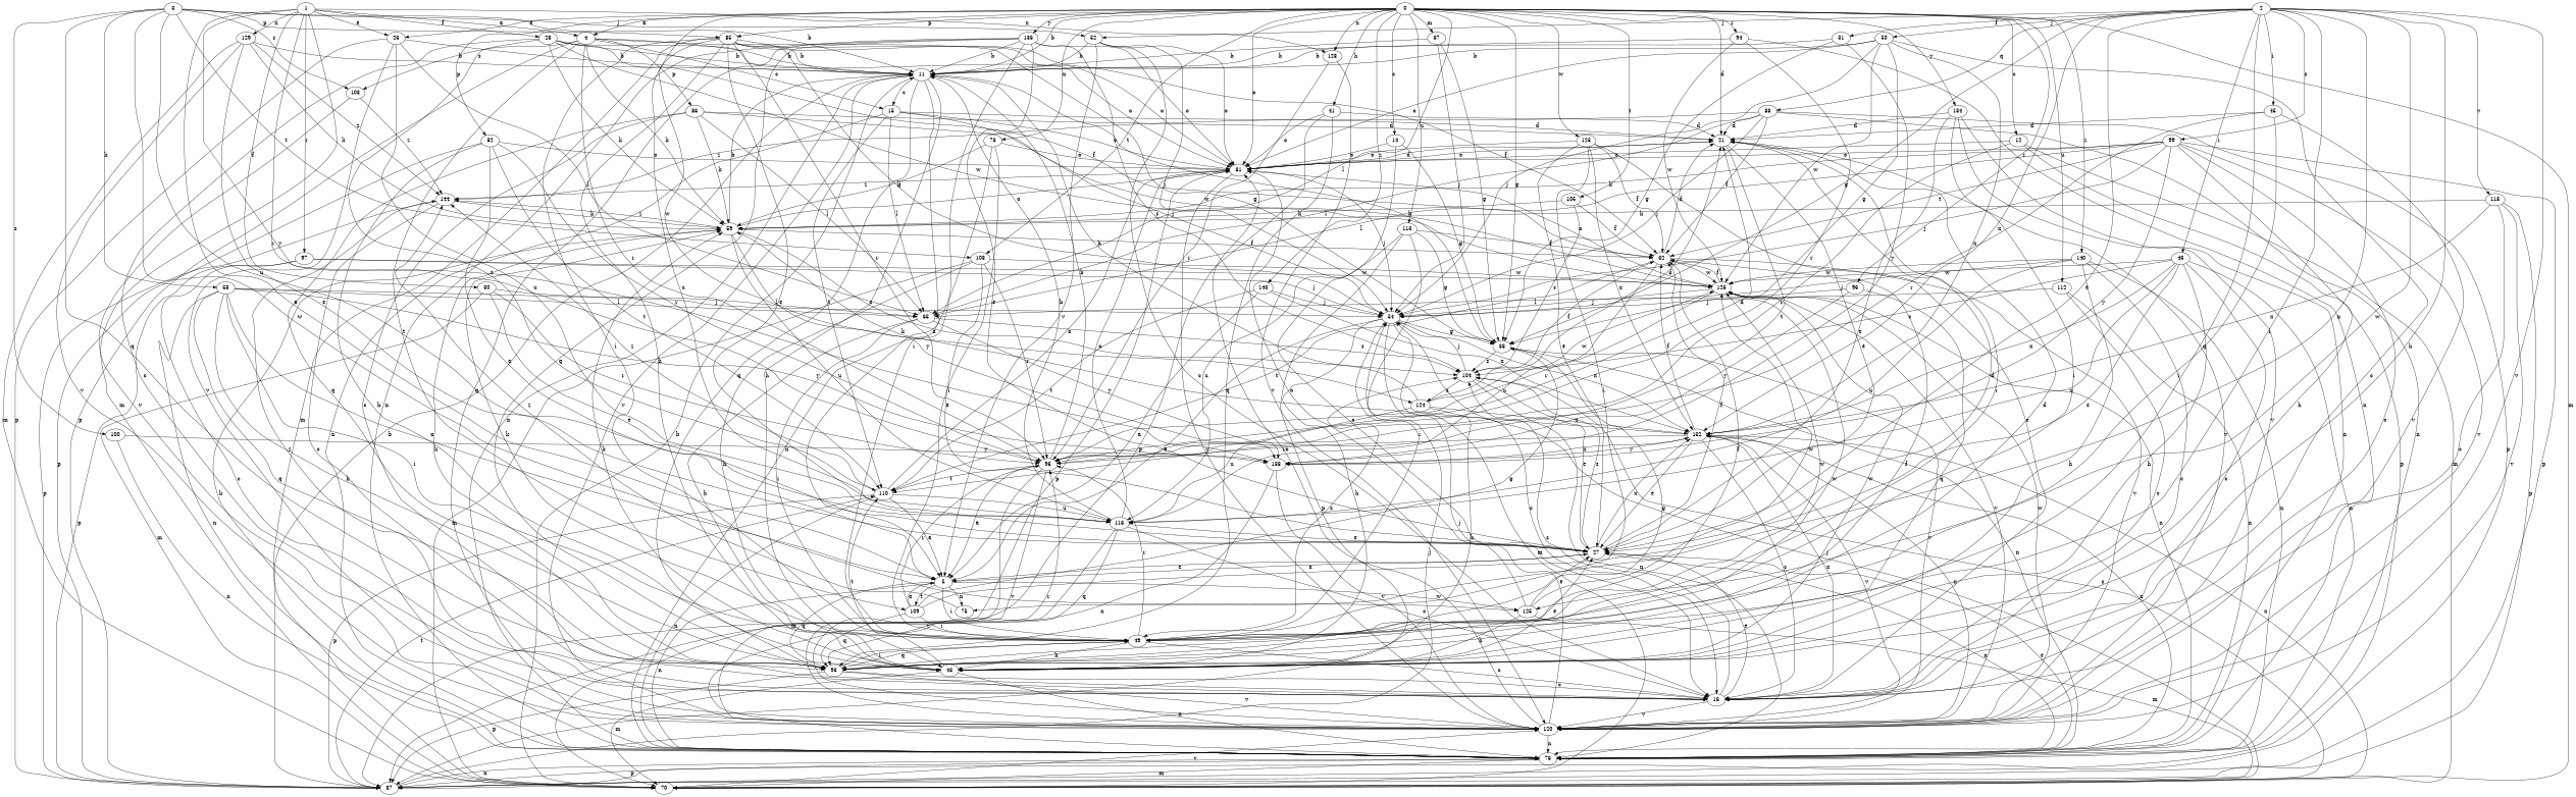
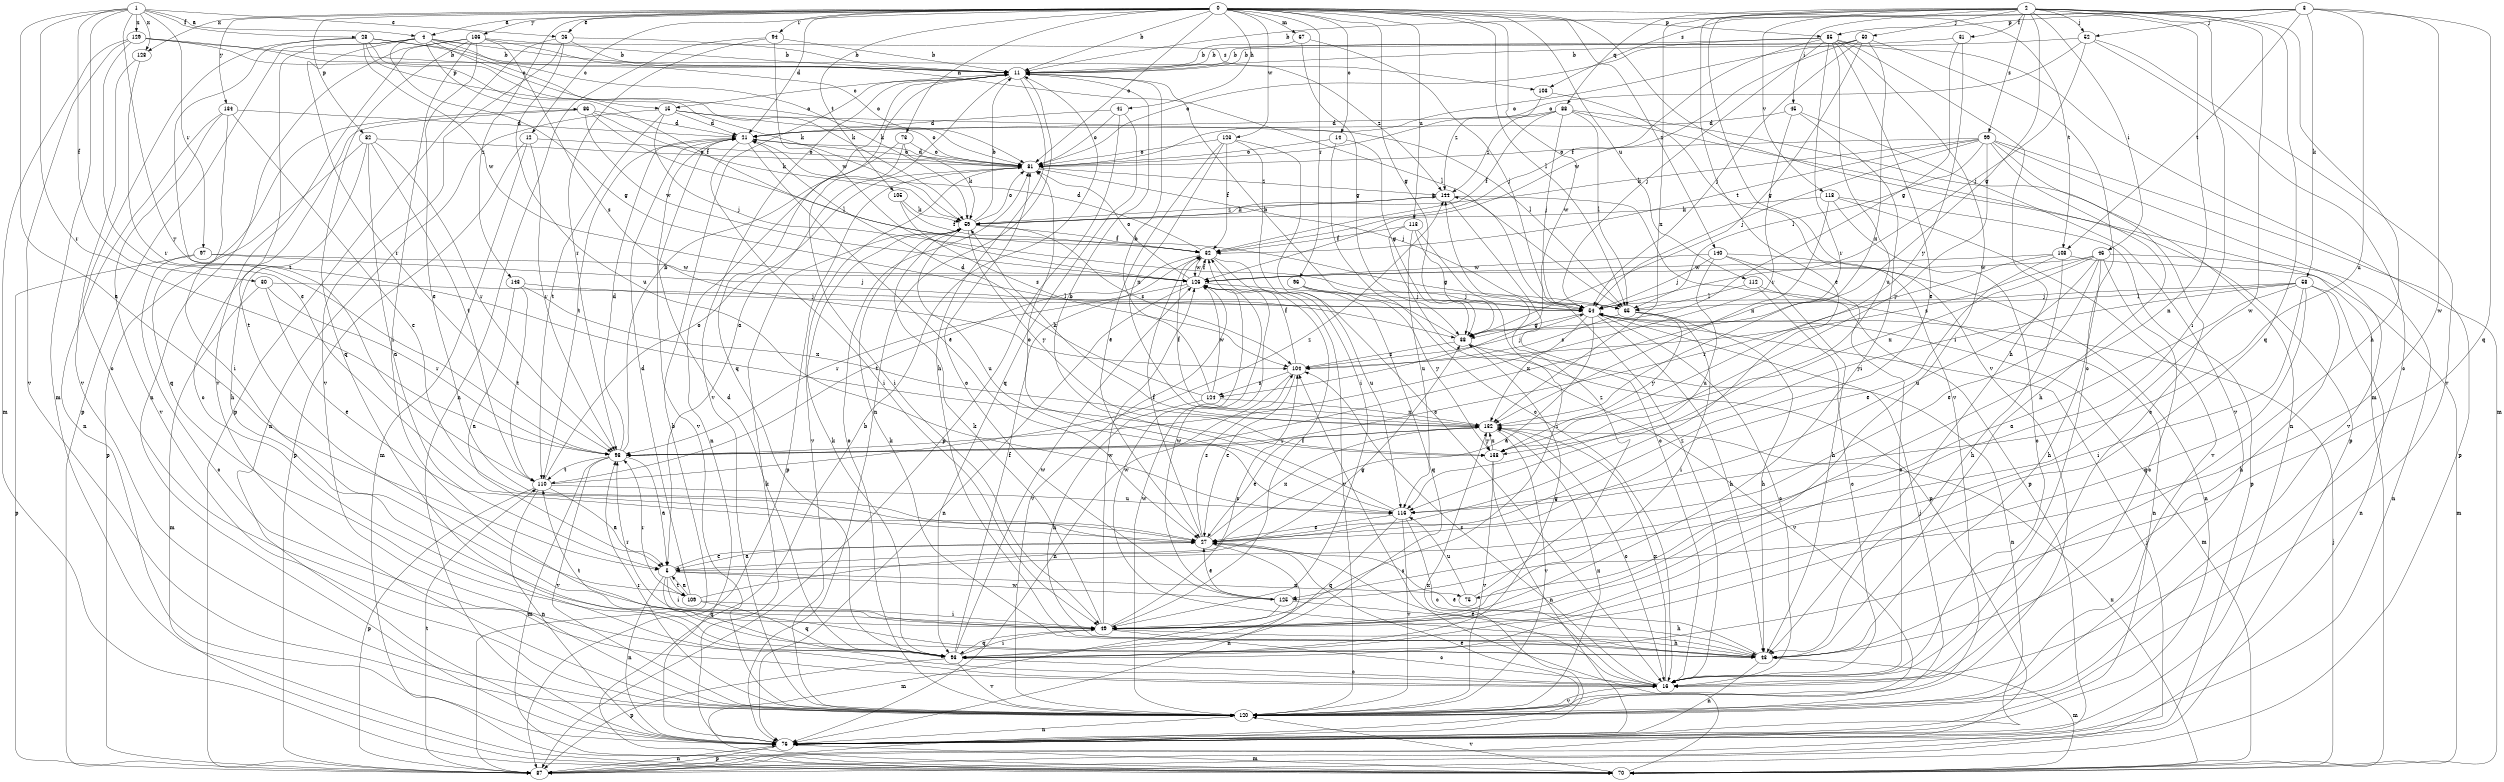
  strict digraph {
    0
    4
    11
    12
    14
    21
    26
    38
    41
    65
    67
    70
    73
    81
    82
    85
    94
    96
    105
    108
    112
    113
    123
    124
    128
    134
    136
    140
    143
    98
    103
    15
    59
    86
    87
    109
    5
    43
    93
    120
    76
    16
    27
    49
    110
    116
    104
    138
    54
    132
    144
    32
    126
    1
    28
    30
    97
    129
    75
    125
    2
    31
    45
    46
    50
    52
    88
    99
    118
    3
    58
-   100
    0 -> 4 [label=a]
    0 -> 11 [label=b]
    0 -> 12 [label=c]
    0 -> 14 [label=c]
    0 -> 21 [label=d]
    0 -> 26 [label=e]
    0 -> 38 [label=g]
    0 -> 41 [label=h]
    0 -> 65 [label=l]
    0 -> 67 [label=m]
    0 -> 70 [label=m]
    0 -> 73 [label=n]
    0 -> 81 [label=o]
    0 -> 82 [label=p]
    0 -> 85 [label=p]
    0 -> 94 [label=r]
    0 -> 96 [label=r]
    0 -> 105 [label=t]
    0 -> 108 [label=t]
    0 -> 112 [label=u]
    0 -> 113 [label=u]
    0 -> 123 [label=w]
    0 -> 124 [label=w]
    0 -> 128 [label=x]
    0 -> 134 [label=y]
    0 -> 136 [label=y]
    0 -> 140 [label=z]
    0 -> 143 [label=z]
    4 -> 11 [label=b]
    4 -> 38 [label=g]
    4 -> 98 [label=r]
    4 -> 103 [label=s]
    4 -> 15 [label=c]
    4 -> 59 [label=k]
    4 -> 86 [label=p]
    4 -> 87 [label=p]
    4 -> 109 [label=t]
    11 -> 15 [label=c]
    11 -> 5 [label=a]
    11 -> 43 [label=h]
    11 -> 93 [label=q]
    11 -> 120 [label=v]
    11 -> 76 [label=n]
    12 -> 70 [label=m]
    12 -> 81 [label=o]
    12 -> 98 [label=r]
    12 -> 87 [label=p]
    14 -> 38 [label=g]
    14 -> 81 [label=o]
    14 -> 16 [label=c]
    21 -> 81 [label=o]
    21 -> 120 [label=v]
    21 -> 27 [label=e]
    21 -> 49 [label=i]
    21 -> 110 [label=t]
    26 -> 11 [label=b]
    26 -> 65 [label=l]
    26 -> 87 [label=p]
    26 -> 120 [label=v]
    26 -> 116 [label=u]
    38 -> 11 [label=b]
    38 -> 120 [label=v]
    38 -> 76 [label=n]
    38 -> 104 [label=s]
    41 -> 21 [label=d]
    41 -> 81 [label=o]
    41 -> 87 [label=p]
    41 -> 93 [label=q]
    65 -> 43 [label=h]
    65 -> 49 [label=i]
    65 -> 104 [label=s]
    65 -> 138 [label=y]
    67 -> 11 [label=b]
    67 -> 38 [label=g]
    67 -> 54 [label=j]
    70 -> 11 [label=b]
    70 -> 120 [label=v]
    70 -> 104 [label=s]
    70 -> 54 [label=j]
    70 -> 132 [label=x]
    73 -> 81 [label=o]
    73 -> 59 [label=k]
    73 -> 76 [label=n]
    73 -> 49 [label=i]
    81 -> 21 [label=d]
    81 -> 87 [label=p]
    81 -> 120 [label=v]
    81 -> 54 [label=j]
    81 -> 144 [label=z]
    82 -> 81 [label=o]
    82 -> 98 [label=r]
    82 -> 87 [label=p]
    82 -> 5 [label=a]
    82 -> 43 [label=h]
    82 -> 110 [label=t]
    85 -> 11 [label=b]
    85 -> 70 [label=m]
    85 -> 81 [label=o]
    85 -> 98 [label=r]
    85 -> 43 [label=h]
    85 -> 27 [label=e]
    85 -> 49 [label=i]
    85 -> 116 [label=u]
    85 -> 54 [label=j]
    85 -> 32 [label=f]
    94 -> 11 [label=b]
    94 -> 98 [label=r]
    94 -> 76 [label=n]
    94 -> 126 [label=w]
    96 -> 93 [label=q]
    96 -> 138 [label=y]
    96 -> 54 [label=j]
    105 -> 59 [label=k]
    105 -> 104 [label=s]
    105 -> 32 [label=f]
    108 -> 70 [label=m]
    108 -> 98 [label=r]
    108 -> 43 [label=h]
    108 -> 27 [label=e]
    108 -> 126 [label=w]
    112 -> 65 [label=l]
    112 -> 76 [label=n]
    112 -> 16 [label=c]
    113 -> 38 [label=g]
    113 -> 87 [label=p]
    113 -> 49 [label=i]
    113 -> 116 [label=u]
    113 -> 32 [label=f]
    123 -> 81 [label=o]
    123 -> 16 [label=c]
    123 -> 27 [label=e]
    123 -> 49 [label=i]
    123 -> 132 [label=x]
    123 -> 32 [label=f]
    124 -> 11 [label=b]
    124 -> 21 [label=d]
    124 -> 43 [label=h]
    124 -> 132 [label=x]
    124 -> 126 [label=w]
    128 -> 98 [label=r]
    128 -> 120 [label=v]
    134 -> 21 [label=d]
    134 -> 120 [label=v]
    134 -> 76 [label=n]
    134 -> 27 [label=e]
    134 -> 49 [label=i]
    136 -> 11 [label=b]
    136 -> 81 [label=o]
    136 -> 93 [label=q]
-   136 -> 120 [label=q]
+   136 -> 120 [label=v]
    136 -> 76 [label=n]
    136 -> 27 [label=e]
    136 -> 49 [label=i]
    136 -> 104 [label=s]
    140 -> 43 [label=h]
    140 -> 76 [label=n]
    140 -> 16 [label=c]
    140 -> 116 [label=u]
    140 -> 54 [label=j]
    140 -> 126 [label=w]
    143 -> 5 [label=a]
    143 -> 110 [label=t]
    143 -> 54 [label=j]
    143 -> 132 [label=x]
    98 -> 11 [label=b]
    98 -> 21 [label=d]
    98 -> 70 [label=m]
    98 -> 5 [label=a]
    98 -> 120 [label=v]
    98 -> 110 [label=t]
    103 -> 120 [label=v]
    103 -> 144 [label=z]
    15 -> 21 [label=d]
    15 -> 65 [label=l]
    15 -> 81 [label=o]
    15 -> 76 [label=n]
    15 -> 110 [label=t]
    15 -> 54 [label=j]
    59 -> 11 [label=b]
    59 -> 81 [label=o]
    59 -> 116 [label=u]
    59 -> 104 [label=s]
    59 -> 138 [label=y]
    59 -> 144 [label=z]
    59 -> 32 [label=f]
    86 -> 21 [label=d]
    86 -> 65 [label=l]
    86 -> 59 [label=k]
    86 -> 93 [label=q]
    86 -> 16 [label=c]
    86 -> 126 [label=w]
    87 -> 11 [label=b]
    87 -> 76 [label=n]
    87 -> 110 [label=t]
    87 -> 54 [label=j]
    109 -> 21 [label=d]
    109 -> 38 [label=g]
    109 -> 98 [label=r]
    109 -> 5 [label=a]
    109 -> 93 [label=q]
    109 -> 49 [label=i]
    5 -> 109 [label=t]
    5 -> 93 [label=q]
    5 -> 76 [label=n]
    5 -> 27 [label=e]
    5 -> 49 [label=i]
    5 -> 75 [label=n]
    5 -> 125 [label=w]
    43 -> 70 [label=m]
    43 -> 59 [label=k]
    43 -> 76 [label=n]
    43 -> 27 [label=e]
    43 -> 110 [label=t]
    43 -> 126 [label=w]
    93 -> 21 [label=d]
    93 -> 38 [label=g]
    93 -> 59 [label=k]
    93 -> 87 [label=p]
    93 -> 120 [label=v]
    93 -> 16 [label=c]
    93 -> 49 [label=i]
    93 -> 32 [label=f]
    93 -> 126 [label=w]
    120 -> 81 [label=o]
    120 -> 98 [label=r]
    120 -> 76 [label=n]
    120 -> 54 [label=j]
    120 -> 132 [label=x]
    120 -> 126 [label=w]
    76 -> 70 [label=m]
    76 -> 59 [label=k]
    76 -> 87 [label=p]
    76 -> 27 [label=e]
    76 -> 132 [label=x]
    16 -> 120 [label=v]
    16 -> 27 [label=e]
    16 -> 104 [label=s]
    16 -> 132 [label=x]
    16 -> 144 [label=z]
    27 -> 5 [label=a]
    27 -> 76 [label=n]
    27 -> 104 [label=s]
    27 -> 132 [label=x]
    27 -> 32 [label=f]
    49 -> 98 [label=r]
    49 -> 59 [label=k]
    49 -> 43 [label=h]
    49 -> 93 [label=q]
    49 -> 16 [label=c]
    49 -> 104 [label=s]
    49 -> 32 [label=f]
    49 -> 126 [label=w]
    110 -> 81 [label=o]
    110 -> 87 [label=p]
    110 -> 5 [label=a]
    110 -> 76 [label=n]
    110 -> 116 [label=u]
    110 -> 144 [label=z]
    116 -> 11 [label=b]
    116 -> 81 [label=o]
    116 -> 93 [label=q]
    116 -> 120 [label=v]
    116 -> 16 [label=c]
    116 -> 27 [label=e]
    104 -> 124 [label=s]
    104 -> 76 [label=n]
    104 -> 27 [label=e]
    104 -> 54 [label=j]
    104 -> 32 [label=f]
    138 -> 120 [label=v]
    138 -> 76 [label=n]
    138 -> 132 [label=x]
    54 -> 38 [label=g]
    54 -> 70 [label=m]
    54 -> 5 [label=a]
    54 -> 43 [label=h]
    54 -> 16 [label=c]
    54 -> 132 [label=x]
    132 -> 98 [label=r]
    132 -> 59 [label=k]
    132 -> 120 [label=v]
    132 -> 16 [label=c]
    132 -> 27 [label=e]
    132 -> 138 [label=y]
    132 -> 32 [label=f]
    144 -> 59 [label=k]
    144 -> 87 [label=p]
    144 -> 16 [label=c]
    32 -> 21 [label=d]
    32 -> 120 [label=v]
    32 -> 110 [label=t]
    32 -> 116 [label=u]
    32 -> 126 [label=w]
    126 -> 81 [label=o]
    126 -> 98 [label=r]
    126 -> 120 [label=v]
    126 -> 76 [label=n]
    126 -> 54 [label=j]
    126 -> 32 [label=f]
    1 -> 4 [label=a]
    1 -> 26 [label=e]
    1 -> 70 [label=m]
    1 -> 128 [label=x]
    1 -> 98 [label=r]
    1 -> 5 [label=a]
    1 -> 138 [label=y]
    1 -> 28 [label=f]
    1 -> 30 [label=f]
    1 -> 97 [label=r]
    1 -> 129 [label=x]
    28 -> 11 [label=b]
    28 -> 81 [label=o]
    28 -> 59 [label=k]
    28 -> 16 [label=c]
    28 -> 110 [label=t]
    28 -> 32 [label=f]
    28 -> 126 [label=w]
    30 -> 65 [label=l]
    30 -> 70 [label=m]
    30 -> 98 [label=r]
    30 -> 27 [label=e]
    97 -> 87 [label=p]
    97 -> 16 [label=c]
    97 -> 54 [label=j]
    97 -> 126 [label=w]
    129 -> 11 [label=b]
    129 -> 70 [label=m]
    129 -> 59 [label=k]
    129 -> 120 [label=v]
    129 -> 27 [label=e]
    129 -> 144 [label=z]
-   124 -> 116 [label=u]
+   75 -> 116 [label=u]
    75 -> 144 [label=z]
    125 -> 70 [label=m]
    125 -> 81 [label=o]
    125 -> 43 [label=h]
    125 -> 27 [label=e]
    125 -> 126 [label=w]
    2 -> 38 [label=g]
    2 -> 43 [label=h]
    2 -> 93 [label=q]
    2 -> 120 [label=v]
    2 -> 27 [label=e]
    2 -> 49 [label=i]
    2 -> 132 [label=x]
    2 -> 75 [label=n]
    2 -> 125 [label=w]
    2 -> 31 [label=f]
    2 -> 45 [label=i]
    2 -> 46 [label=i]
    2 -> 50 [label=j]
    2 -> 52 [label=j]
    2 -> 88 [label=q]
    2 -> 99 [label=s]
    2 -> 118 [label=v]
    31 -> 11 [label=b]
    31 -> 38 [label=g]
    31 -> 138 [label=y]
    45 -> 21 [label=d]
    45 -> 98 [label=r]
    45 -> 120 [label=v]
    45 -> 49 [label=i]
    46 -> 43 [label=h]
    46 -> 76 [label=n]
    46 -> 16 [label=c]
    46 -> 27 [label=e]
    46 -> 116 [label=u]
    46 -> 104 [label=s]
    46 -> 132 [label=x]
    46 -> 126 [label=w]
    50 -> 11 [label=b]
    50 -> 38 [label=g]
    50 -> 81 [label=o]
    50 -> 16 [label=c]
    50 -> 54 [label=j]
    50 -> 132 [label=x]
    50 -> 126 [label=w]
    52 -> 11 [label=b]
    52 -> 81 [label=o]
-   52 -> 5 [label=v]
+   52 -> 120 [label=v]
    52 -> 16 [label=c]
    52 -> 54 [label=j]
    88 -> 21 [label=d]
    88 -> 65 [label=l]
    88 -> 87 [label=p]
    88 -> 76 [label=n]
    88 -> 54 [label=j]
    88 -> 144 [label=z]
    88 -> 32 [label=f]
    99 -> 65 [label=l]
    99 -> 81 [label=o]
    99 -> 59 [label=k]
    99 -> 87 [label=p]
    99 -> 43 [label=h]
    99 -> 120 [label=v]
    99 -> 16 [label=c]
    99 -> 138 [label=y]
    99 -> 54 [label=j]
    99 -> 32 [label=t]
    118 -> 59 [label=k]
    118 -> 87 [label=p]
    118 -> 120 [label=v]
    118 -> 16 [label=c]
    118 -> 132 [label=x]
    3 -> 11 [label=b]
    3 -> 85 [label=p]
    3 -> 108 [label=t]
    3 -> 103 [label=s]
    3 -> 93 [label=q]
    3 -> 116 [label=u]
    3 -> 125 [label=w]
    3 -> 52 [label=j]
    3 -> 58 [label=k]
-   3 -> 100 [label=s]
    58 -> 65 [label=l]
    58 -> 5 [label=a]
    58 -> 43 [label=h]
    58 -> 93 [label=q]
    58 -> 76 [label=n]
    58 -> 49 [label=i]
    58 -> 138 [label=y]
    58 -> 54 [label=j]
-   100 -> 76 [label=n]
-   100 -> 138 [label=y]
  }
